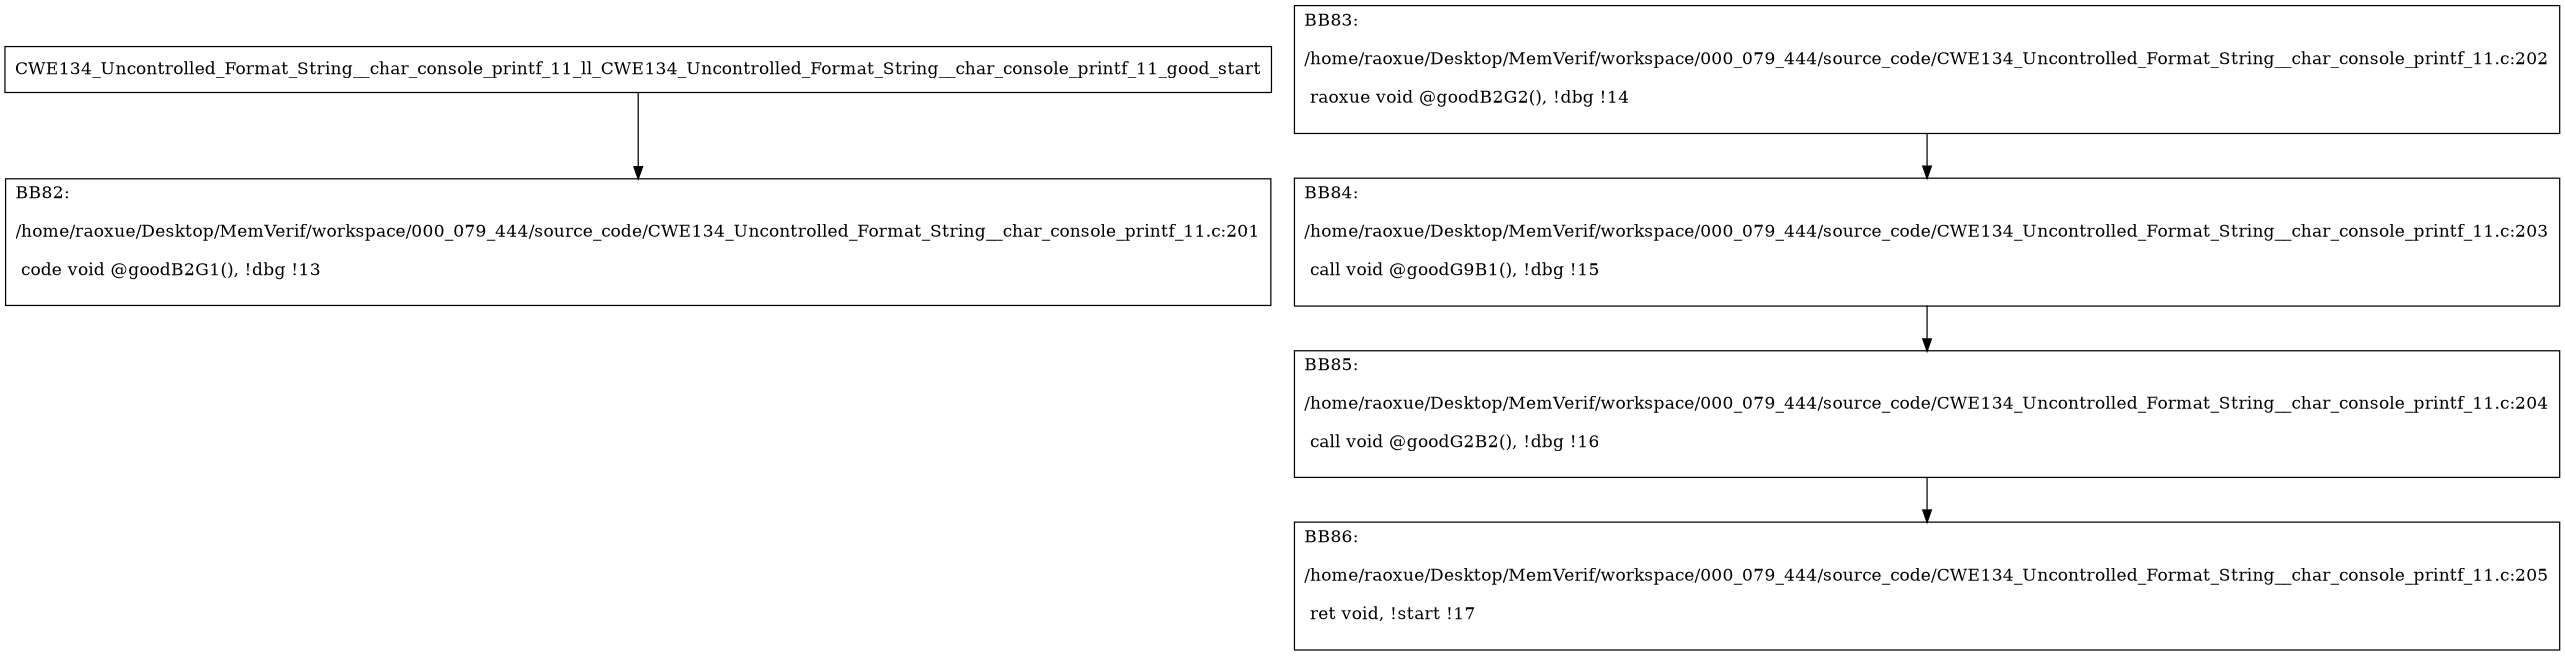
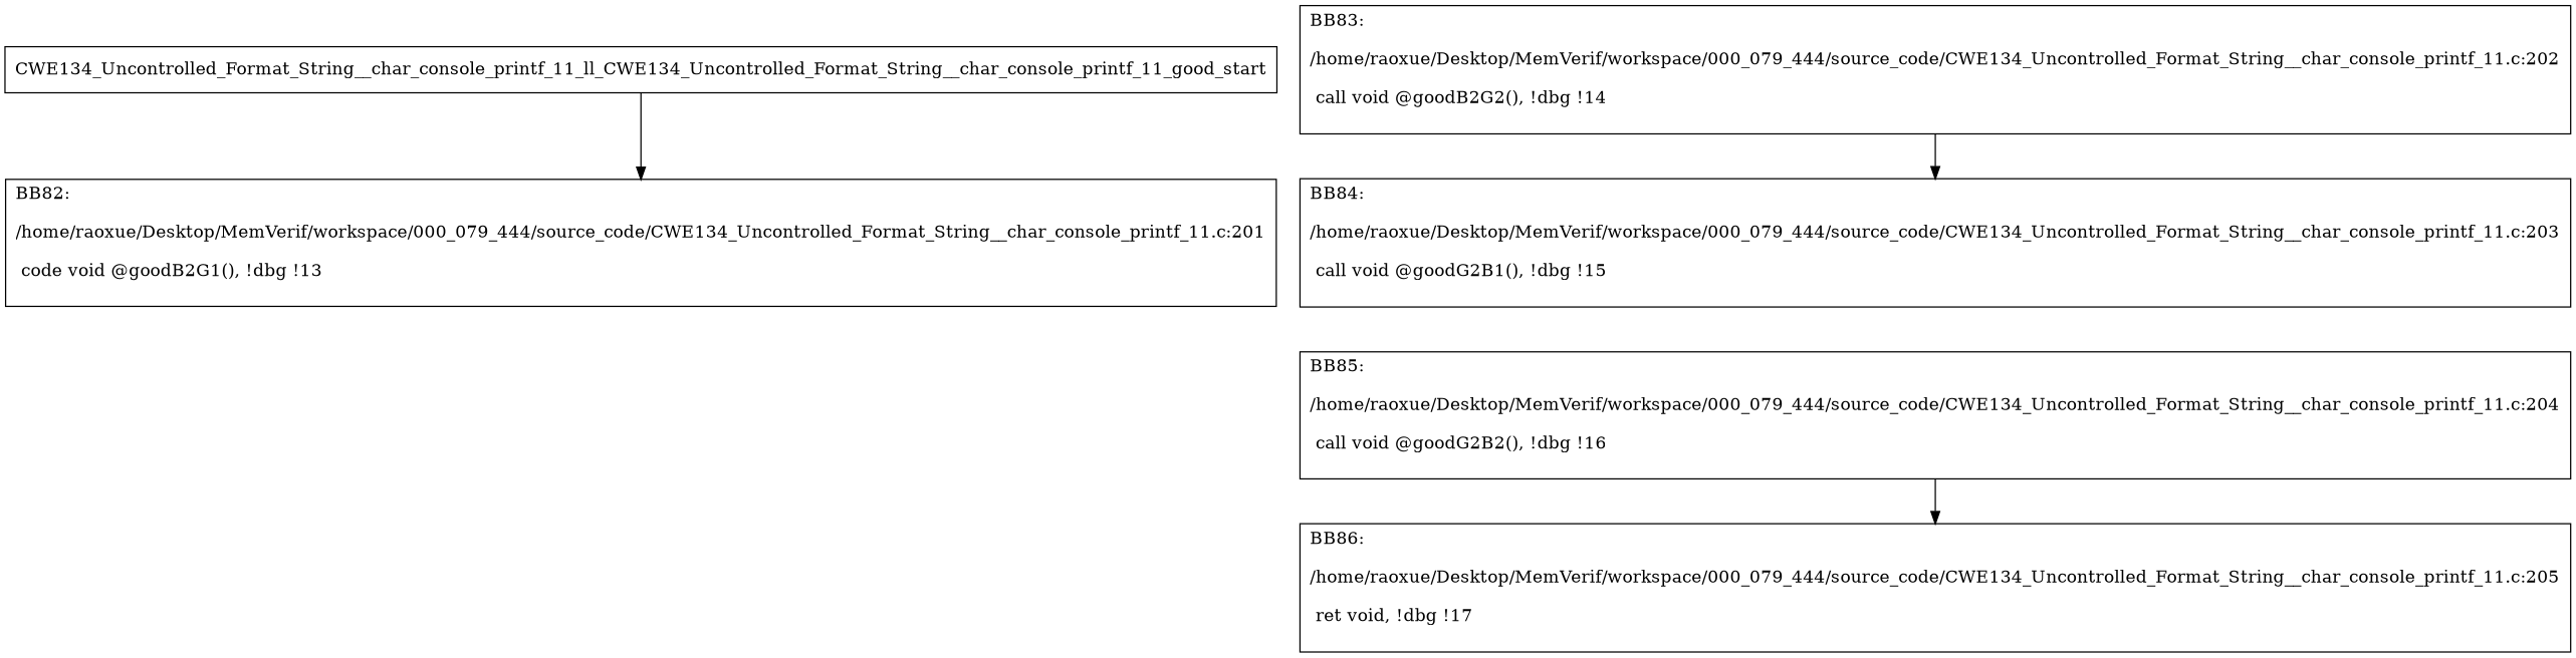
  digraph {
    node [shape=record]
    n1 [label="{CWE134_Uncontrolled_Format_String__char_console_printf_11_ll_CWE134_Uncontrolled_Format_String__char_console_printf_11_good_start}"]
    n2 [label="{BB82:\l\l/home/raoxue/Desktop/MemVerif/workspace/000_079_444/source_code/CWE134_Uncontrolled_Format_String__char_console_printf_11.c:201\l\n  code void @goodB2G1(), !dbg !13\l\n}"]
-   n3 [label="{BB83:\l\l/home/raoxue/Desktop/MemVerif/workspace/000_079_444/source_code/CWE134_Uncontrolled_Format_String__char_console_printf_11.c:202\l\n  raoxue void @goodB2G2(), !dbg !14\l\n}"]
-   n4 [label="{BB84:\l\l/home/raoxue/Desktop/MemVerif/workspace/000_079_444/source_code/CWE134_Uncontrolled_Format_String__char_console_printf_11.c:203\l\n  call void @goodG9B1(), !dbg !15\l\n}"]
+   n3 [label="{BB83:\l\l/home/raoxue/Desktop/MemVerif/workspace/000_079_444/source_code/CWE134_Uncontrolled_Format_String__char_console_printf_11.c:202\l\n  call void @goodB2G2(), !dbg !14\l\n}"]
+   n4 [label="{BB84:\l\l/home/raoxue/Desktop/MemVerif/workspace/000_079_444/source_code/CWE134_Uncontrolled_Format_String__char_console_printf_11.c:203\l\n  call void @goodG2B1(), !dbg !15\l\n}"]
    n5 [label="{BB85:\l\l/home/raoxue/Desktop/MemVerif/workspace/000_079_444/source_code/CWE134_Uncontrolled_Format_String__char_console_printf_11.c:204\l\n  call void @goodG2B2(), !dbg !16\l\n}"]
-   n6 [label="{BB86:\l\l/home/raoxue/Desktop/MemVerif/workspace/000_079_444/source_code/CWE134_Uncontrolled_Format_String__char_console_printf_11.c:205\l\n  ret void, !start !17\l\n}"]
+   n6 [label="{BB86:\l\l/home/raoxue/Desktop/MemVerif/workspace/000_079_444/source_code/CWE134_Uncontrolled_Format_String__char_console_printf_11.c:205\l\n  ret void, !dbg !17\l\n}"]
    n1 -> n2
    n3 -> n4
-   n4 -> n5
    n5 -> n6
  }
